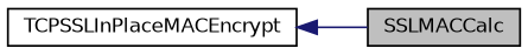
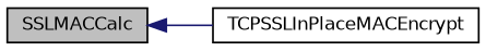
  digraph {
    rankdir=LR
    node [color=black fontname=Helvetica fontsize=10 shape=record style=filled]
    n1 [fillcolor=grey75 fontcolor=black height=0.2 label=SSLMACCalc width=0.4]
    n2 [fillcolor=white height=0.2 label=TCPSSLInPlaceMACEncrypt width=0.4]
-   n2 -> n1 [color=midnightblue dir=back fontname=Helvetica fontsize=10 labelfontname=Helvetica labelfontsize=10 style=solid]
+   n1 -> n2 [color=midnightblue dir=back fontname=Helvetica fontsize=10 labelfontname=Helvetica labelfontsize=10 style=solid]
  }
